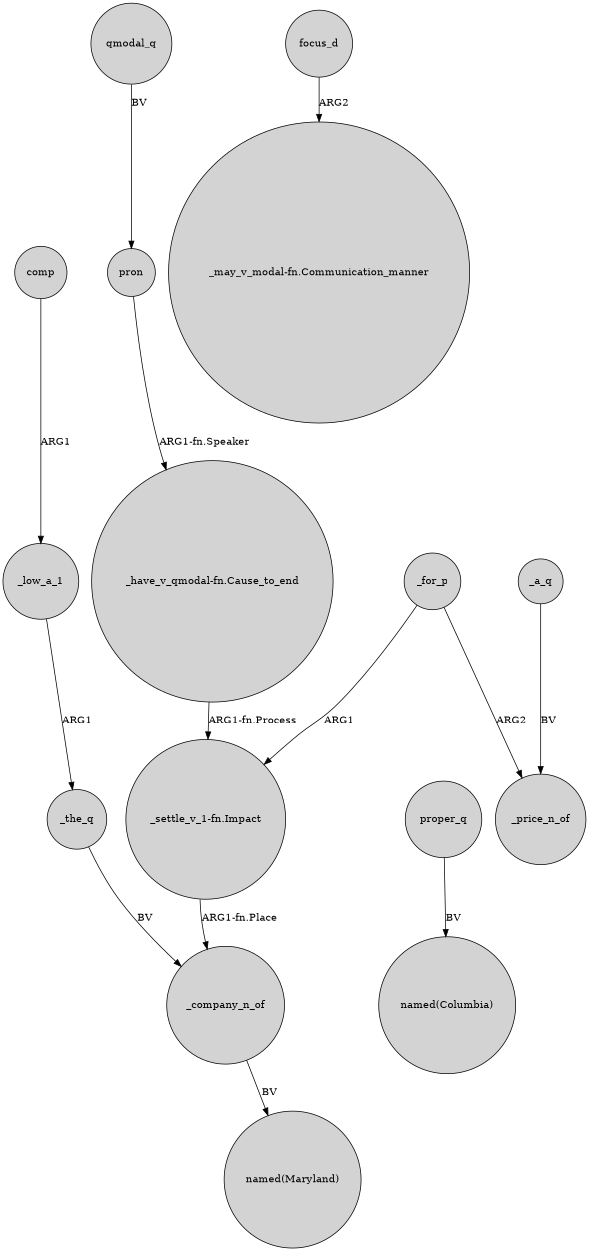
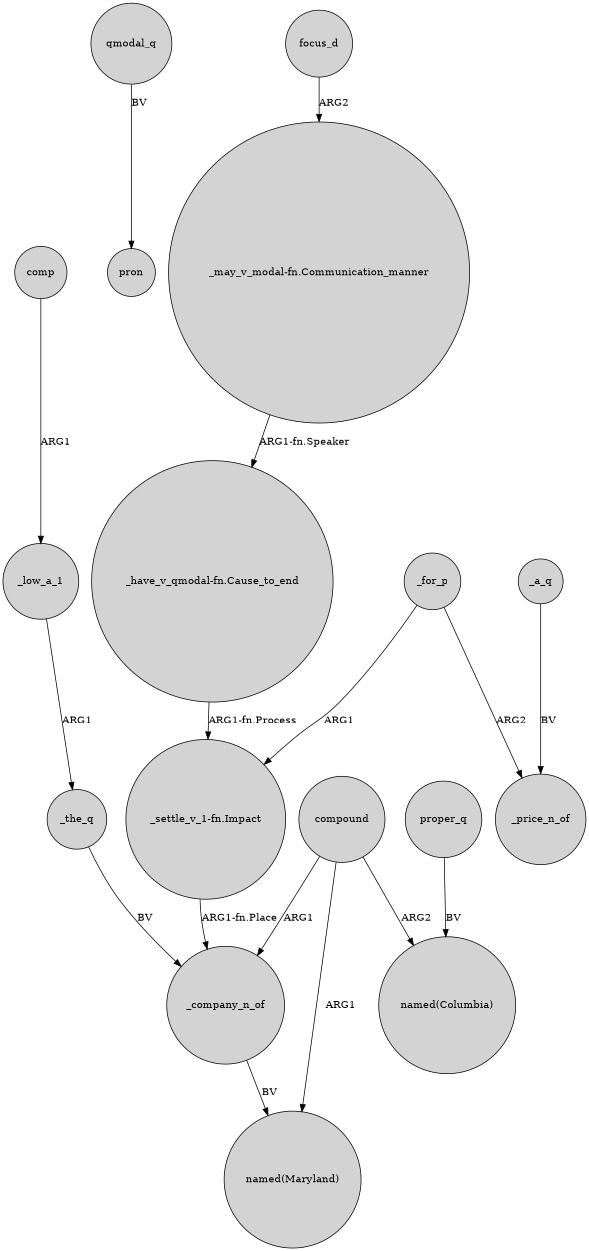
  digraph {
    node [shape=circle style=filled]
    comp
    _low_a_1
    _the_q
+   compound
    _company_n_of
    "named(Columbia)"
    "named(Maryland)"
    focus_d
    "_may_v_modal-fn.Communication_manner"
    "_have_v_qmodal-fn.Cause_to_end"
    "_settle_v_1-fn.Impact"
    _for_p
    _price_n_of
    n14 [label=qmodal_q]
    pron
    proper_q
    _a_q
    comp -> _low_a_1 [label=ARG1]
    _low_a_1 -> _the_q [label=ARG1]
    _the_q -> _company_n_of [label=BV]
+   compound -> _company_n_of [label=ARG1]
+   compound -> "named(Columbia)" [label=ARG2]
+   compound -> "named(Maryland)" [label=ARG1]
    _company_n_of -> "named(Maryland)" [label=BV]
    focus_d -> "_may_v_modal-fn.Communication_manner" [label=ARG2]
-   pron -> "_have_v_qmodal-fn.Cause_to_end" [label="ARG1-fn.Speaker"]
+   "_may_v_modal-fn.Communication_manner" -> "_have_v_qmodal-fn.Cause_to_end" [label="ARG1-fn.Speaker"]
    "_have_v_qmodal-fn.Cause_to_end" -> "_settle_v_1-fn.Impact" [label="ARG1-fn.Process"]
    "_settle_v_1-fn.Impact" -> _company_n_of [label="ARG1-fn.Place"]
    _for_p -> "_settle_v_1-fn.Impact" [label=ARG1]
    _for_p -> _price_n_of [label=ARG2]
    n14 -> pron [label=BV]
    proper_q -> "named(Columbia)" [label=BV]
    _a_q -> _price_n_of [label=BV]
  }
